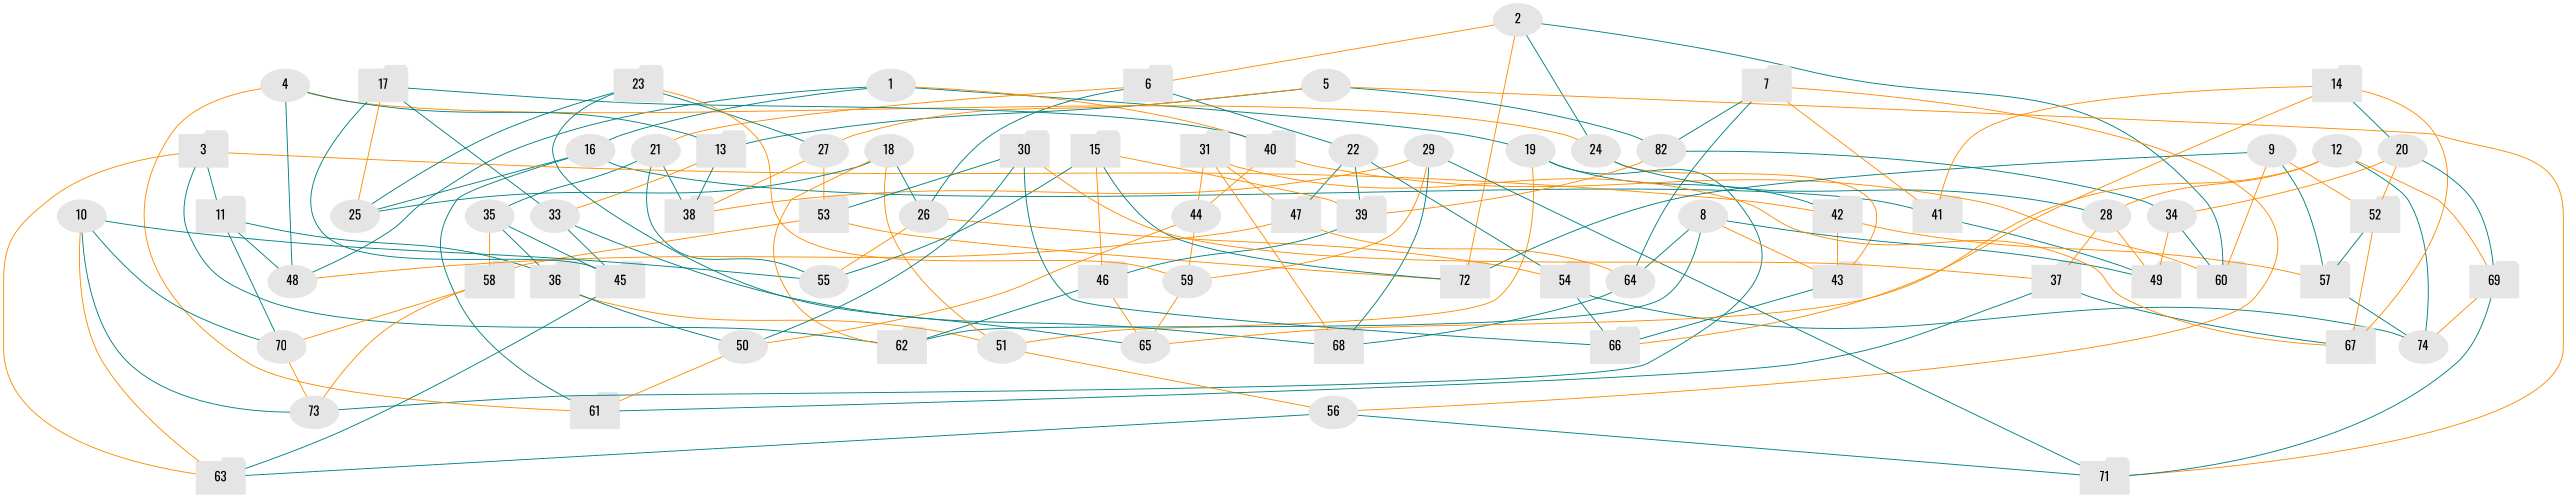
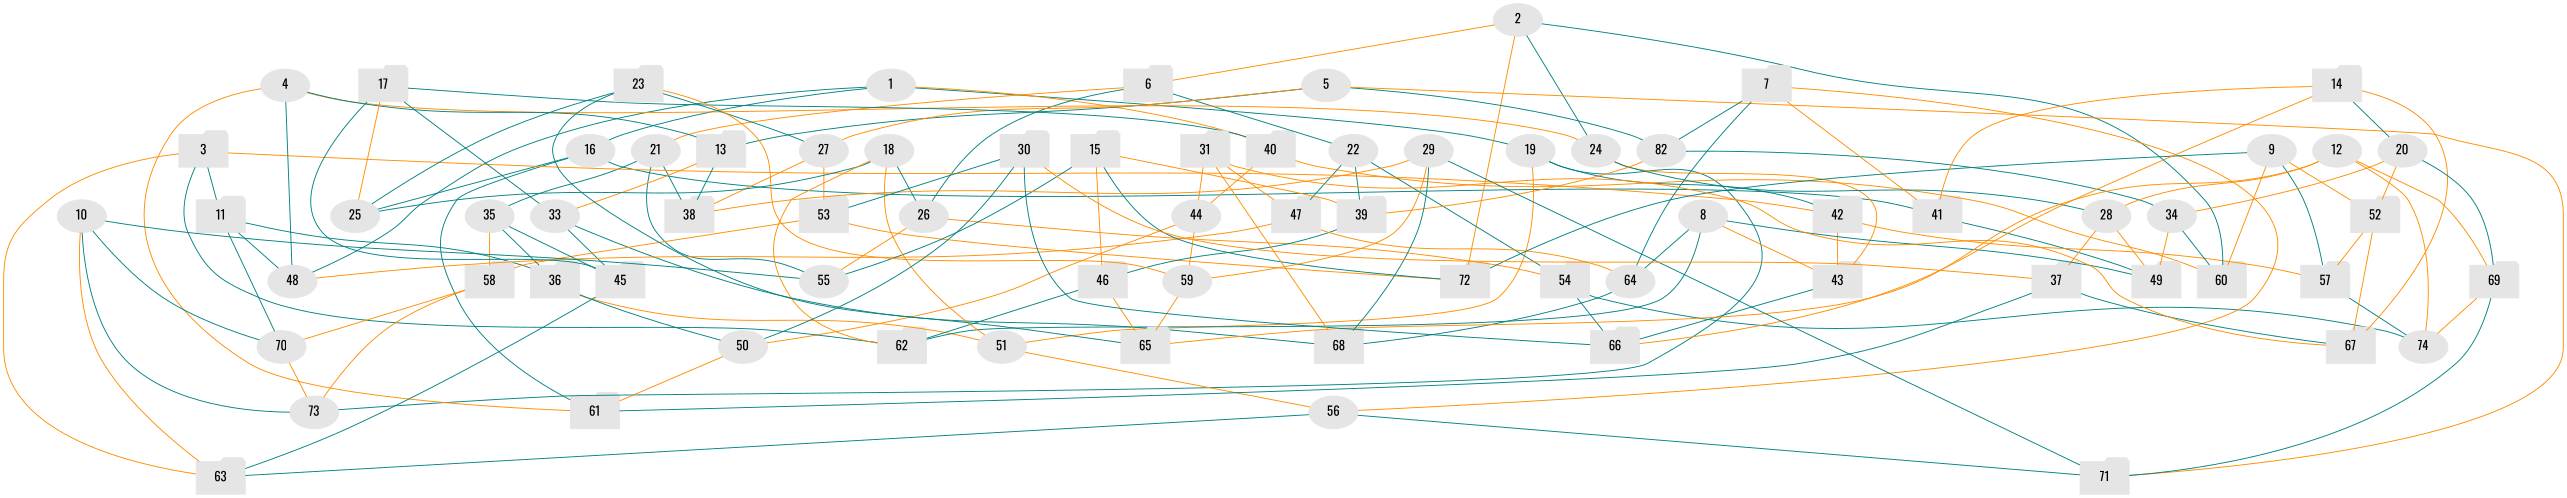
  graph {
    fontname=Oswald
    node [color=gray90 fontname=Oswald shape=folder style=filled]
    edge [color=teal fontname=Oswald]
    1 [shape=ellipse]
    16 [shape=ellipse]
    19 [shape=ellipse]
    40
    48 [shape=ellipse]
    61
    41
    25 [shape=ellipse]
    42
    73 [shape=ellipse]
    51 [shape=ellipse]
    60
    44 [shape=ellipse]
    2 [shape=ellipse]
    6
    24 [shape=ellipse]
    72
    21 [shape=ellipse]
    22 [shape=ellipse]
    26 [shape=ellipse]
    43
    28 [shape=ellipse]
    3
    11
    62
    63
    70 [shape=ellipse]
    36
    57
    4 [shape=ellipse]
    13
    33 [shape=ellipse]
    38
    5 [shape=ellipse]
    27 [shape=ellipse]
    n36 [label=82 shape=ellipse]
    71
    53
    39
    34 [shape=ellipse]
    55 [shape=ellipse]
    35 [shape=ellipse]
    47
    54
    7
    56 [shape=ellipse]
    64 [shape=ellipse]
    49
    68
    8 [shape=ellipse]
    66
    9 [shape=ellipse]
    52
    67
    74 [shape=ellipse]
    10 [shape=ellipse]
    50 [shape=ellipse]
    12 [shape=ellipse]
-   65 [shape=ellipse]
+   65
    69
    37
    45
    14
    20 [shape=ellipse]
    15
    46
    17
    18 [shape=ellipse]
    58
    23
    59 [shape=ellipse]
    29 [shape=ellipse]
    30
    31
    1 -- 16
    1 -- 19
    1 -- 40 [color=darkorange]
    1 -- 48
    16 -- 61
    16 -- 41
    16 -- 25
    19 -- 42
    19 -- 73
    19 -- 51 [color=darkorange]
    40 -- 60 [color=darkorange]
    40 -- 44 [color=darkorange]
    41 -- 49
    42 -- 43 [color=darkorange]
    42 -- 57 [color=darkorange]
    51 -- 56 [color=darkorange]
    44 -- 50 [color=darkorange]
    44 -- 59 [color=darkorange]
    2 -- 60
    2 -- 6 [color=darkorange]
    2 -- 24
    2 -- 72 [color=darkorange]
    6 -- 21 [color=darkorange]
    6 -- 22
    6 -- 26
    24 -- 43 [color=darkorange]
    24 -- 28
    21 -- 38
    21 -- 55
    21 -- 35
    22 -- 39
    22 -- 47
    22 -- 54
    26 -- 55 [color=darkorange]
    26 -- 54 [color=darkorange]
    43 -- 66
    28 -- 49 [color=darkorange]
    28 -- 37 [color=darkorange]
    3 -- 42 [color=darkorange]
    3 -- 11
    3 -- 62
    3 -- 63 [color=darkorange]
    11 -- 48
    11 -- 70
    11 -- 36
    70 -- 73 [color=darkorange]
    36 -- 51 [color=darkorange]
    36 -- 50
    57 -- 74
    4 -- 48
    4 -- 61 [color=darkorange]
    4 -- 24 [color=darkorange]
    4 -- 13
    13 -- 33 [color=darkorange]
    13 -- 38
    33 -- 68
    33 -- 45
    5 -- 13
    5 -- 27 [color=darkorange]
    5 -- n36
    5 -- 71 [color=darkorange]
    27 -- 38 [color=darkorange]
    27 -- 53 [color=darkorange]
    n36 -- 39 [color=darkorange]
    n36 -- 34
    53 -- 72 [color=darkorange]
    53 -- 58 [color=darkorange]
    39 -- 46
    34 -- 60
    34 -- 49 [color=darkorange]
    35 -- 36
    35 -- 45
    35 -- 58 [color=darkorange]
    47 -- 48 [color=darkorange]
    47 -- 64 [color=darkorange]
    54 -- 66
    54 -- 74
    7 -- 41 [color=darkorange]
    7 -- n36
    7 -- 56 [color=darkorange]
    7 -- 64
    56 -- 63
    56 -- 71
    64 -- 68
    8 -- 43 [color=darkorange]
    8 -- 62
    8 -- 64
    8 -- 49
    9 -- 60 [color=darkorange]
    9 -- 72
    9 -- 57
    9 -- 52 [color=darkorange]
-   52 -- 57
+   52 -- 57 [color=darkorange]
    52 -- 67 [color=darkorange]
    10 -- 73
    10 -- 63 [color=darkorange]
    10 -- 70
    10 -- 55
    50 -- 61 [color=darkorange]
    12 -- 28 [color=darkorange]
-   12 -- 74
+   12 -- 74 [color=darkorange]
    12 -- 65 [color=darkorange]
    12 -- 69 [color=darkorange]
    69 -- 71
    69 -- 74 [color=darkorange]
    37 -- 61
    37 -- 67
    45 -- 63
    14 -- 41 [color=darkorange]
    14 -- 66 [color=darkorange]
    14 -- 67 [color=darkorange]
    14 -- 20
    20 -- 34 [color=darkorange]
    20 -- 52 [color=darkorange]
    20 -- 69
    15 -- 72
    15 -- 39 [color=darkorange]
    15 -- 55
    15 -- 46 [color=darkorange]
    46 -- 62
    46 -- 65 [color=darkorange]
    17 -- 40
    17 -- 25 [color=darkorange]
    17 -- 33
    17 -- 45
    18 -- 25
    18 -- 51 [color=darkorange]
    18 -- 26
    18 -- 62 [color=darkorange]
    58 -- 73 [color=darkorange]
    58 -- 70 [color=darkorange]
    23 -- 25
    23 -- 27
    23 -- 65
    23 -- 59 [color=darkorange]
    59 -- 65 [color=darkorange]
    29 -- 38 [color=darkorange]
    29 -- 71
    29 -- 68
    29 -- 59 [color=darkorange]
    30 -- 53
    30 -- 66
    30 -- 50
    30 -- 37 [color=darkorange]
    31 -- 44 [color=darkorange]
    31 -- 47 [color=darkorange]
    31 -- 68 [color=darkorange]
    31 -- 67 [color=darkorange]
  }
